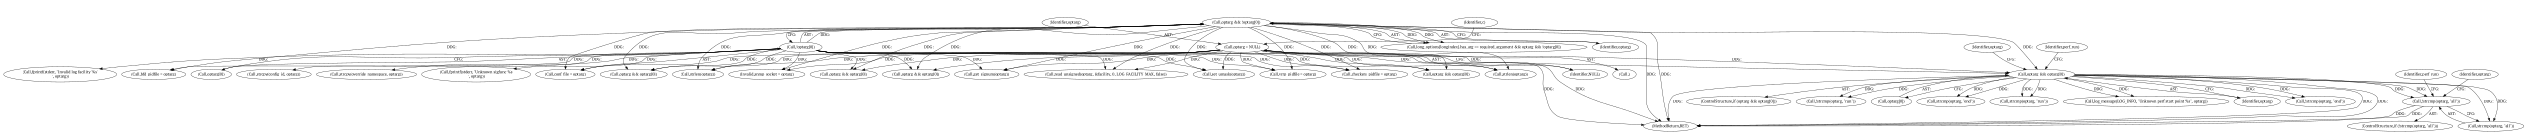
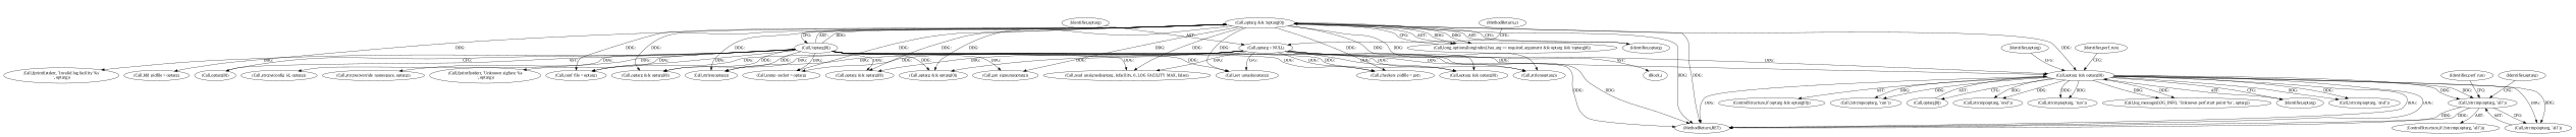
  digraph {
    fontname="PT Serif"
    node [fontname="PT Serif"]
    edge [fontname="PT Serif"]
    n1 [label="(Call,!strcmp(optarg, \"all\"))"]
    n2 [label="(MethodReturn,RET)"]
    n3 [label="(Call,strcmp(optarg, \"all\"))"]
    n4 [label="(ControlStructure,if (!strcmp(optarg, \"all\")))"]
    n5 [label="(Call,optarg && optarg[0])"]
    n6 [label="(ControlStructure,if (optarg && optarg[0]))"]
    n7 [label="(Call,!strcmp(optarg, \"run\"))"]
    n8 [label="(Call,optarg[0])"]
    n9 [label="(Call,strcmp(optarg, \"end\"))"]
    n10 [label="(Call,strcmp(optarg, \"run\"))"]
    n11 [label="(Call,log_message(LOG_INFO, \"Unknown perf start point %s\", optarg))"]
    n12 [label="(Identifier,optarg)"]
    n13 [label="(Call,!strcmp(optarg, \"end\"))"]
    n14 [label="(Call,optarg && !optarg[0])"]
    n15 [label="(Call,!optarg[0])"]
    n16 [label="(Call,conf_file = optarg)"]
    n17 [label="(Call,bfd_pidfile = optarg)"]
    n18 [label="(Call,optarg && optarg[0])"]
    n19 [label="(Call,strlen(optarg))"]
-   n20 [label="(Invalid,snmp_socket = optarg)"]
+   n20 [label="(Call,snmp_socket = optarg)"]
    n21 [label="(Call,optarg && optarg[0])"]
    n22 [label="(Call,optarg && optarg[0])"]
    n23 [label="(Call,get_signum(optarg))"]
    n24 [label="(Call,read_unsigned(optarg, &facility, 0, LOG_FACILITY_MAX, false))"]
    n25 [label="(Call,set_umask(optarg))"]
-   n26 [label="(Call,vrrp_pidfile = optarg)"]
-   n27 [label="(Call,checkers_pidfile = optarg)"]
+   n27 [label="(Call,checkers_pidfile = get)"]
    n28 [label="(Call,optarg && optarg[0])"]
    n29 [label="(Call,strlen(optarg))"]
    n30 [label="(Call,long_options[longindex].has_arg == required_argument && optarg && !optarg[0])"]
    n31 [label="(Identifier,optarg)"]
    n32 [label="(Call,fprintf(stderr, \"Invalid log facility '%s'\n\", optarg))"]
    n33 [label="(Call,optarg[0])"]
    n34 [label="(Call,strcpy(config_id, optarg))"]
    n35 [label="(Call,strcpy(override_namespace, optarg))"]
    n36 [label="(Call,fprintf(stderr, \"Unknown sigfunc %s\n\", optarg))"]
    n37 [label="(Call,optarg = NULL)"]
-   n38 [label="(Identifier,NULL)"]
-   n39 [label="(Call,)"]
-   n40 [label="(Identifier,c)"]
+   n39 [label="(Block,)"]
+   n40 [label="(MethodReturn,c)"]
    n41 [label="(Identifier,perf_run)"]
    n42 [label="(Identifier,perf_run)"]
    n43 [label="(Identifier,optarg)"]
    n44 [label="(Identifier,optarg)"]
    n45 [label="(Identifier,optarg)"]
    n1 -> n2 [label="DDG: "]
    n1 -> n2 [label="DDG: "]
    n1 -> n3 [label="CFG: "]
    n1 -> n4 [label="AST: "]
    n3 -> n1 [label="AST: "]
    n5 -> n1 [label="DDG: "]
    n5 -> n1 [label="DDG: "]
    n5 -> n2 [label="DDG: "]
    n5 -> n2 [label="DDG: "]
    n5 -> n2 [label="DDG: "]
    n5 -> n3 [label="DDG: "]
    n5 -> n3 [label="DDG: "]
    n5 -> n6 [label="AST: "]
    n5 -> n7 [label="DDG: "]
    n5 -> n7 [label="DDG: "]
    n5 -> n8 [label="CFG: "]
    n5 -> n9 [label="DDG: "]
    n5 -> n9 [label="DDG: "]
    n5 -> n10 [label="DDG: "]
    n5 -> n10 [label="DDG: "]
    n5 -> n11 [label="DDG: "]
    n5 -> n11 [label="DDG: "]
    n5 -> n12 [label="CFG: "]
    n5 -> n13 [label="DDG: "]
    n5 -> n13 [label="DDG: "]
    n8 -> n5 [label="AST: "]
    n12 -> n5 [label="AST: "]
    n14 -> n2 [label="DDG: "]
    n14 -> n2 [label="DDG: "]
    n14 -> n5 [label="DDG: "]
    n14 -> n15 [label="CFG: "]
    n14 -> n16 [label="DDG: "]
    n14 -> n17 [label="DDG: "]
    n14 -> n18 [label="DDG: "]
    n14 -> n19 [label="DDG: "]
    n14 -> n20 [label="DDG: "]
    n14 -> n21 [label="DDG: "]
    n14 -> n22 [label="DDG: "]
    n14 -> n23 [label="DDG: "]
    n14 -> n24 [label="DDG: "]
    n14 -> n25 [label="DDG: "]
-   n14 -> n26 [label="DDG: "]
    n14 -> n27 [label="DDG: "]
    n14 -> n28 [label="DDG: "]
    n14 -> n29 [label="DDG: "]
    n14 -> n30 [label="AST: "]
    n14 -> n30 [label="DDG: "]
    n14 -> n30 [label="DDG: "]
    n14 -> n31 [label="CFG: "]
    n15 -> n5 [label="DDG: "]
    n15 -> n14 [label="AST: "]
    n15 -> n14 [label="DDG: "]
-   n15 -> n16 [label="AST: "]
-   n15 -> n17 [label="DDG: "]
+   n15 -> n16 [label="DDG: "]
    n15 -> n18 [label="DDG: "]
    n15 -> n19 [label="DDG: "]
    n15 -> n20 [label="DDG: "]
    n15 -> n21 [label="DDG: "]
    n15 -> n22 [label="DDG: "]
    n15 -> n23 [label="DDG: "]
    n15 -> n24 [label="DDG: "]
    n15 -> n25 [label="DDG: "]
-   n15 -> n26 [label="DDG: "]
    n15 -> n27 [label="DDG: "]
    n15 -> n28 [label="DDG: "]
    n15 -> n29 [label="DDG: "]
    n15 -> n32 [label="DDG: "]
    n15 -> n33 [label="CFG: "]
    n15 -> n34 [label="DDG: "]
    n15 -> n35 [label="DDG: "]
    n15 -> n36 [label="DDG: "]
    n30 -> n14 [label="CFG: "]
    n31 -> n14 [label="AST: "]
    n33 -> n15 [label="AST: "]
    n37 -> n2 [label="DDG: "]
    n37 -> n2 [label="DDG: "]
    n37 -> n5 [label="DDG: "]
    n37 -> n16 [label="DDG: "]
    n37 -> n18 [label="DDG: "]
    n37 -> n19 [label="DDG: "]
    n37 -> n20 [label="DDG: "]
    n37 -> n21 [label="DDG: "]
    n37 -> n22 [label="DDG: "]
-   n37 -> n23 [label="DDG: "]
    n37 -> n24 [label="DDG: "]
-   n37 -> n25 [label="DDG: "]
-   n37 -> n26 [label="DDG: "]
+   n37 -> n25 [label="CFG: "]
    n37 -> n27 [label="DDG: "]
    n37 -> n28 [label="DDG: "]
    n37 -> n29 [label="DDG: "]
-   n37 -> n38 [label="CFG: "]
    n37 -> n39 [label="AST: "]
-   n38 -> n37 [label="AST: "]
    n40 -> n37 [label="CFG: "]
    n41 -> n5 [label="CFG: "]
    n42 -> n1 [label="CFG: "]
    n43 -> n37 [label="AST: "]
    n44 -> n5 [label="CFG: "]
    n45 -> n1 [label="CFG: "]
  }
